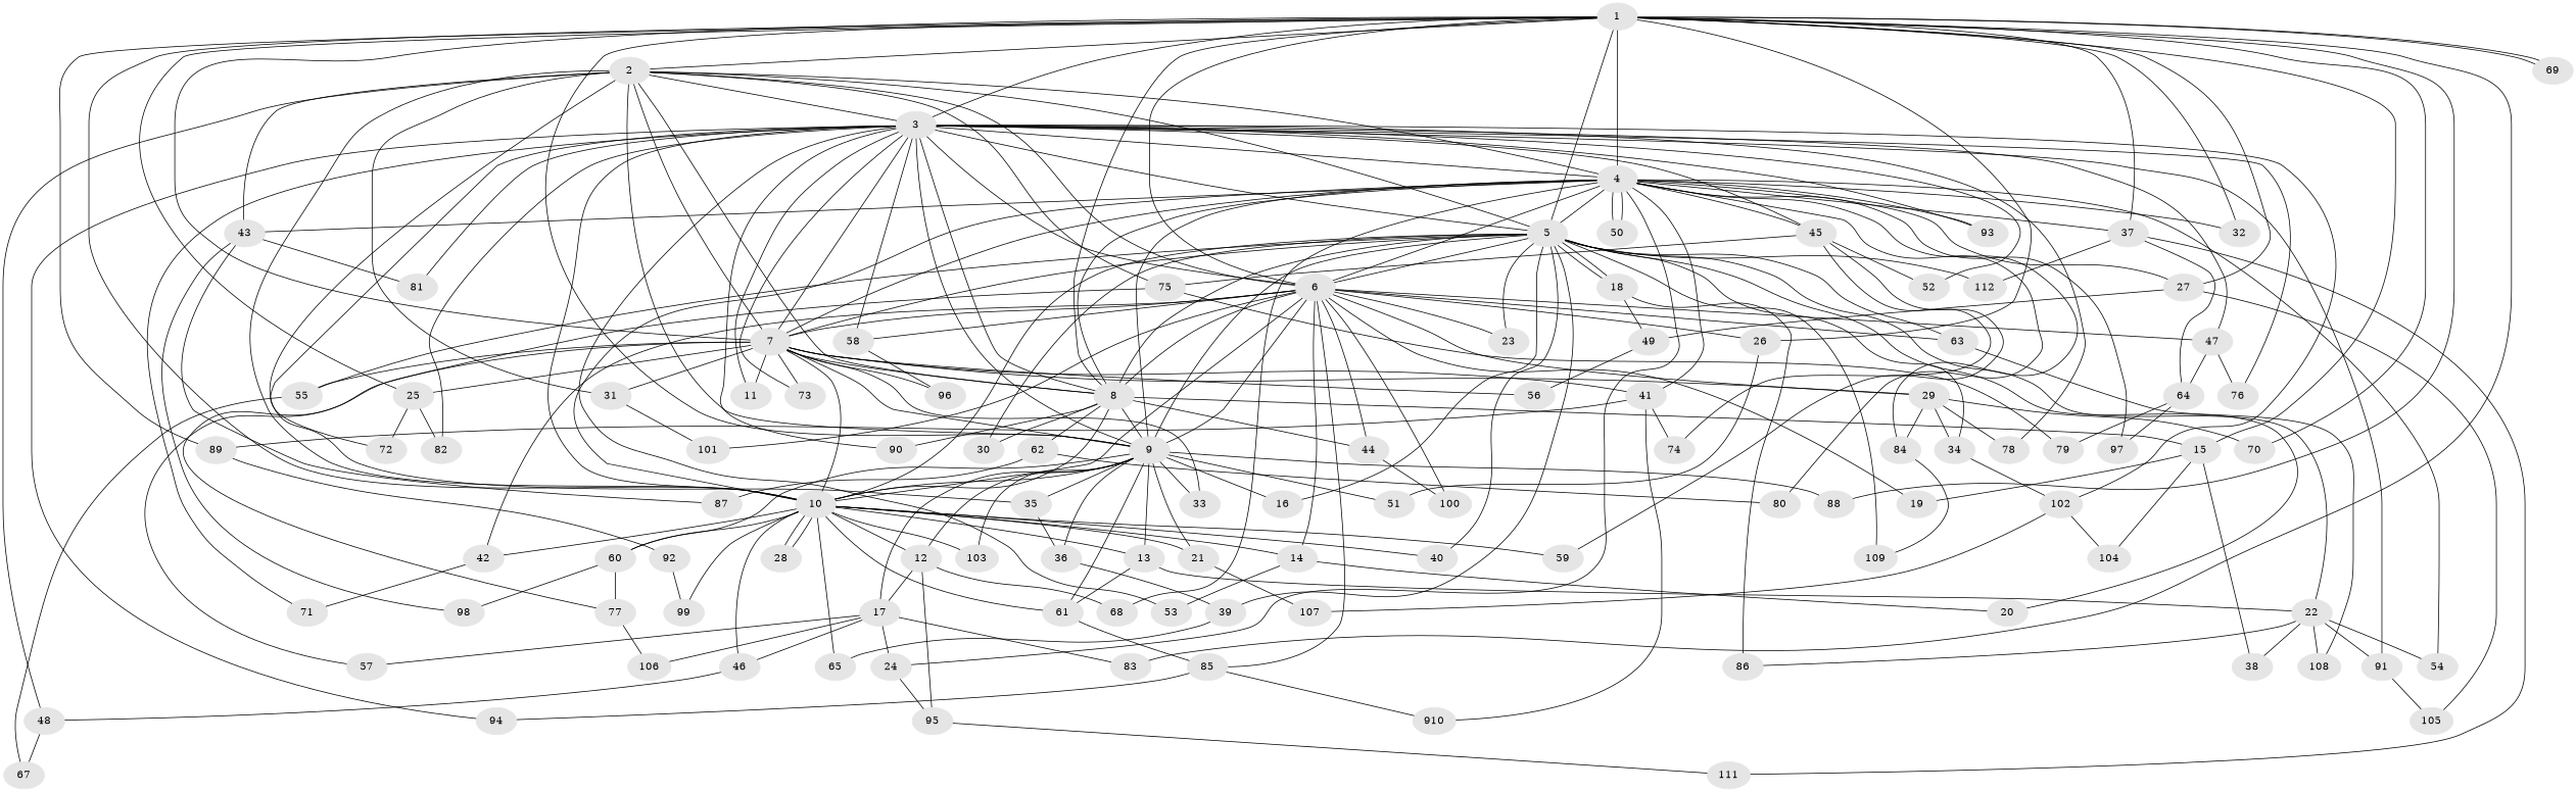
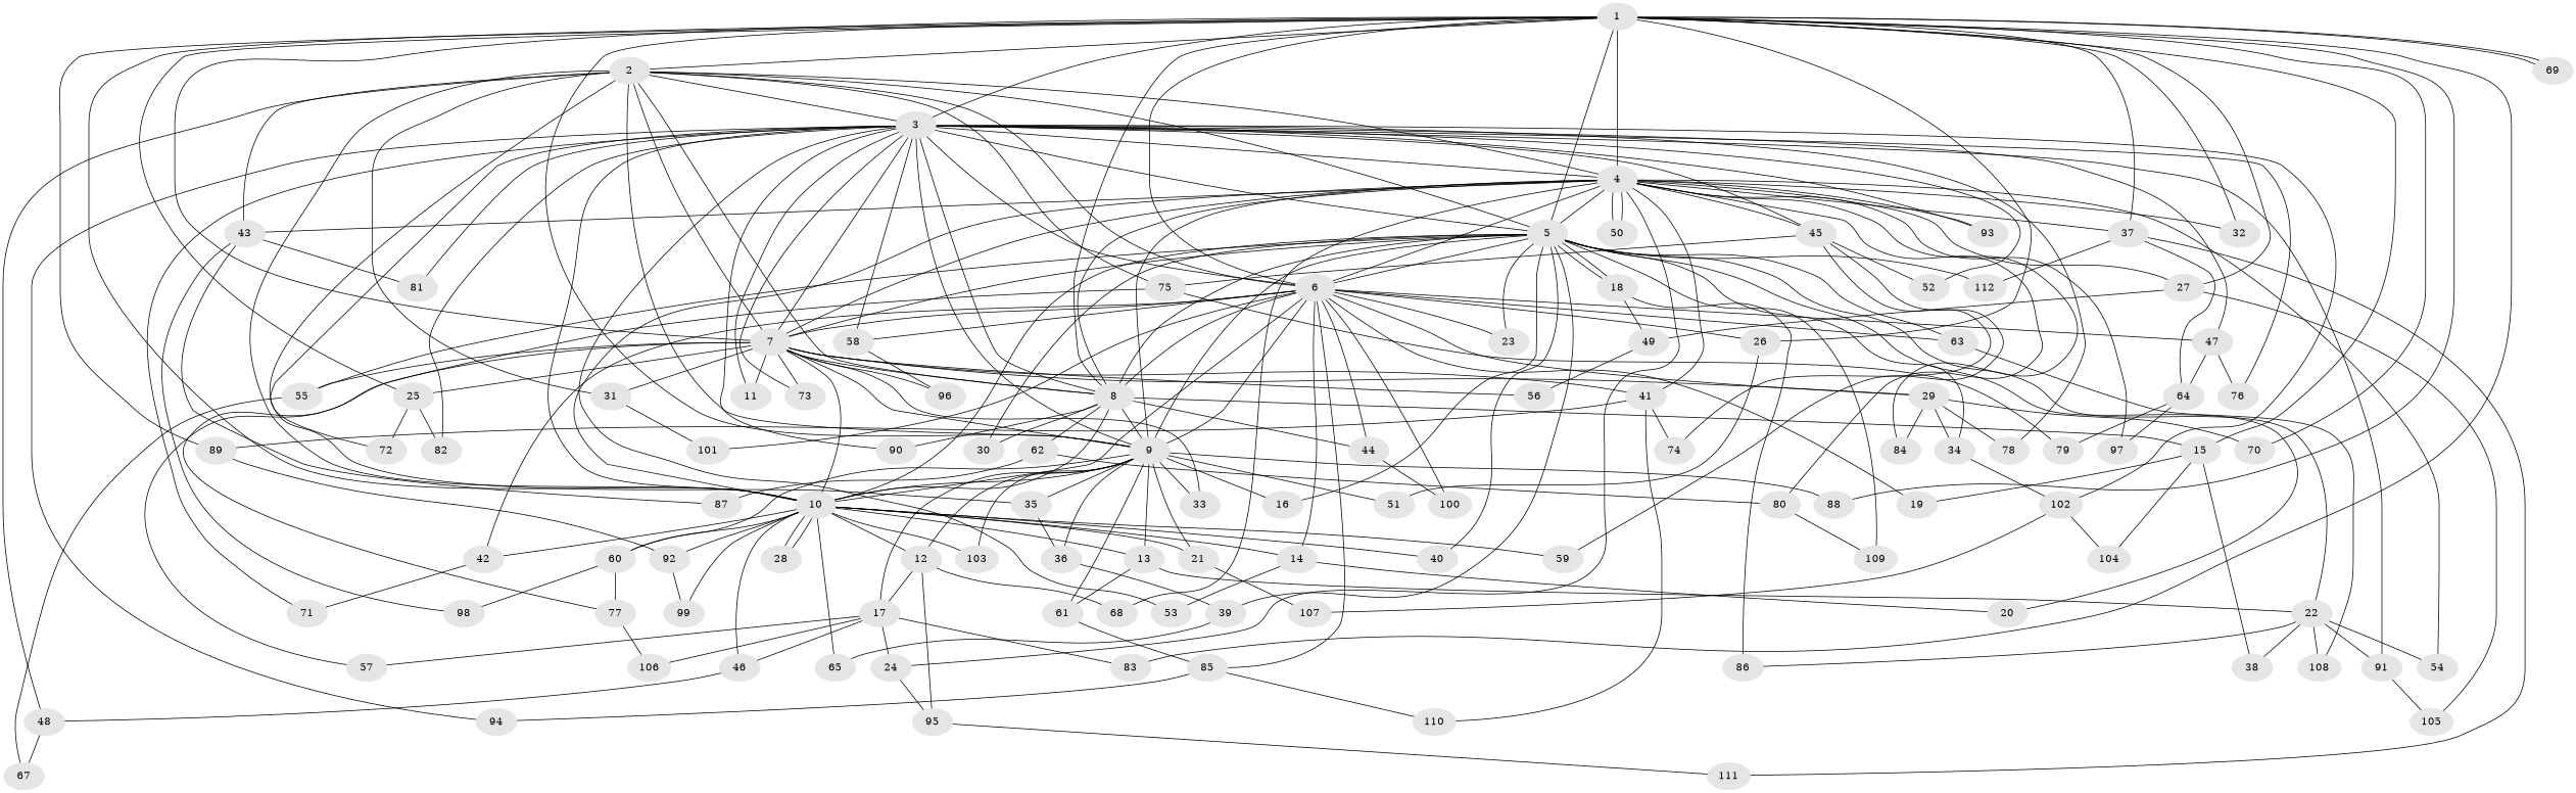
  graph {
    node [color=gray90 style=filled]
    1
    2
    3
    4
    5
    6
    7
    8
    9
    10
    15
    25
    26
    27
    32
    37
    69
    70
    83
    88
    89
    31
    35
    43
    48
    75
    11
    45
    47
    52
    53
    58
    71
    72
    73
    76
    78
    81
    82
    90
    91
    93
    94
    102
    24
    41
    50
    54
    68
    80
    84
    97
    16
    18
    20
    22
    23
    30
    34
    39
    40
    55
    63
    109
    112
    14
    19
    29
    42
    44
    85
    100
    101
    33
    56
    57
    96
    62
    12
    13
    17
    21
    36
    51
    60
    61
    103
    28
    46
    59
    65
    92
    99
    38
    104
    49
    105
    64
    111
    87
    98
    67
    77
    79
    74
    107
    95
-   110 [label=910]
+   110
    86
    108
    106
    1 -- 2
    1 -- 3
    1 -- 4
    1 -- 5
    1 -- 6
    1 -- 7
    1 -- 8
    1 -- 9
    1 -- 10
    1 -- 15
    1 -- 25
    1 -- 26
    1 -- 27
    1 -- 32
    1 -- 37
    1 -- 69
    1 -- 69
    1 -- 70
    1 -- 83
    1 -- 88
    1 -- 89
    2 -- 3
    2 -- 4
    2 -- 5
    2 -- 6
    2 -- 7
    2 -- 8
    2 -- 9
    2 -- 10
    2 -- 31
    2 -- 35
    2 -- 43
    2 -- 48
    2 -- 75
    3 -- 4
    3 -- 5
    3 -- 6
    3 -- 7
    3 -- 8
    3 -- 9
    3 -- 10
    3 -- 11
    3 -- 45
    3 -- 47
    3 -- 52
    3 -- 53
    3 -- 58
    3 -- 71
    3 -- 72
    3 -- 73
    3 -- 76
    3 -- 78
    3 -- 81
    3 -- 82
    3 -- 90
    3 -- 91
    3 -- 93
    3 -- 94
    3 -- 102
    4 -- 5
    4 -- 6
    4 -- 7
    4 -- 8
    4 -- 9
    4 -- 10
    4 -- 27
    4 -- 32
    4 -- 37
    4 -- 43
    4 -- 45
    4 -- 93
    4 -- 24
    4 -- 41
    4 -- 50
    4 -- 50
    4 -- 54
    4 -- 68
    4 -- 80
    4 -- 84
    4 -- 97
    5 -- 6
    5 -- 7
    5 -- 8
    5 -- 9
    5 -- 10
    5 -- 16
    5 -- 18
    5 -- 18
    5 -- 20
    5 -- 22
    5 -- 23
    5 -- 30
    5 -- 34
    5 -- 39
    5 -- 40
    5 -- 55
    5 -- 63
    5 -- 109
    5 -- 112
    6 -- 7
    6 -- 8
    6 -- 9
    6 -- 10
    6 -- 26
    6 -- 47
    6 -- 58
    6 -- 23
    6 -- 63
    6 -- 14
    6 -- 19
    6 -- 29
    6 -- 42
    6 -- 44
    6 -- 85
    6 -- 100
    6 -- 101
    7 -- 8
    7 -- 9
    7 -- 10
    7 -- 25
    7 -- 31
    7 -- 11
    7 -- 73
    7 -- 41
    7 -- 55
    7 -- 29
    7 -- 33
    7 -- 56
    7 -- 57
    7 -- 96
    8 -- 9
    8 -- 10
    8 -- 15
    8 -- 90
    8 -- 30
    8 -- 44
    8 -- 62
    9 -- 10
    9 -- 88
    9 -- 35
    9 -- 16
    9 -- 33
    9 -- 12
    9 -- 13
    9 -- 17
    9 -- 21
    9 -- 36
    9 -- 51
    9 -- 60
    9 -- 61
    9 -- 103
    10 -- 40
    10 -- 14
    10 -- 42
    10 -- 12
    10 -- 13
    10 -- 21
    10 -- 60
    10 -- 103
    10 -- 28
    10 -- 28
    10 -- 46
    10 -- 59
    10 -- 65
-   10 -- 61
+   10 -- 92
    10 -- 99
    15 -- 19
    15 -- 38
    15 -- 104
    25 -- 72
    25 -- 82
    26 -- 51
    27 -- 49
    27 -- 105
    37 -- 112
    37 -- 64
    37 -- 111
    89 -- 92
    31 -- 101
    35 -- 36
    43 -- 81
    43 -- 87
    43 -- 98
    48 -- 67
    75 -- 77
    75 -- 79
    45 -- 75
    45 -- 52
    45 -- 59
    45 -- 74
    47 -- 76
    47 -- 64
    58 -- 96
    91 -- 105
    102 -- 104
    102 -- 107
    24 -- 95
    41 -- 89
    41 -- 74
    41 -- 110
-   84 -- 109
+   80 -- 109
    18 -- 49
    18 -- 86
    22 -- 91
    22 -- 54
    22 -- 38
    22 -- 86
    22 -- 108
    34 -- 102
    39 -- 65
    55 -- 67
    63 -- 108
    14 -- 53
    14 -- 20
    29 -- 70
    29 -- 78
    29 -- 84
    29 -- 34
    42 -- 71
    44 -- 100
    85 -- 94
    85 -- 110
    62 -- 80
    62 -- 87
    12 -- 68
    12 -- 17
    12 -- 95
    13 -- 22
    13 -- 61
    17 -- 83
    17 -- 24
    17 -- 57
    17 -- 46
    17 -- 106
    21 -- 107
    36 -- 39
    60 -- 98
    60 -- 77
    61 -- 85
    46 -- 48
    92 -- 99
    49 -- 56
    64 -- 97
    64 -- 79
    77 -- 106
    95 -- 111
  }
